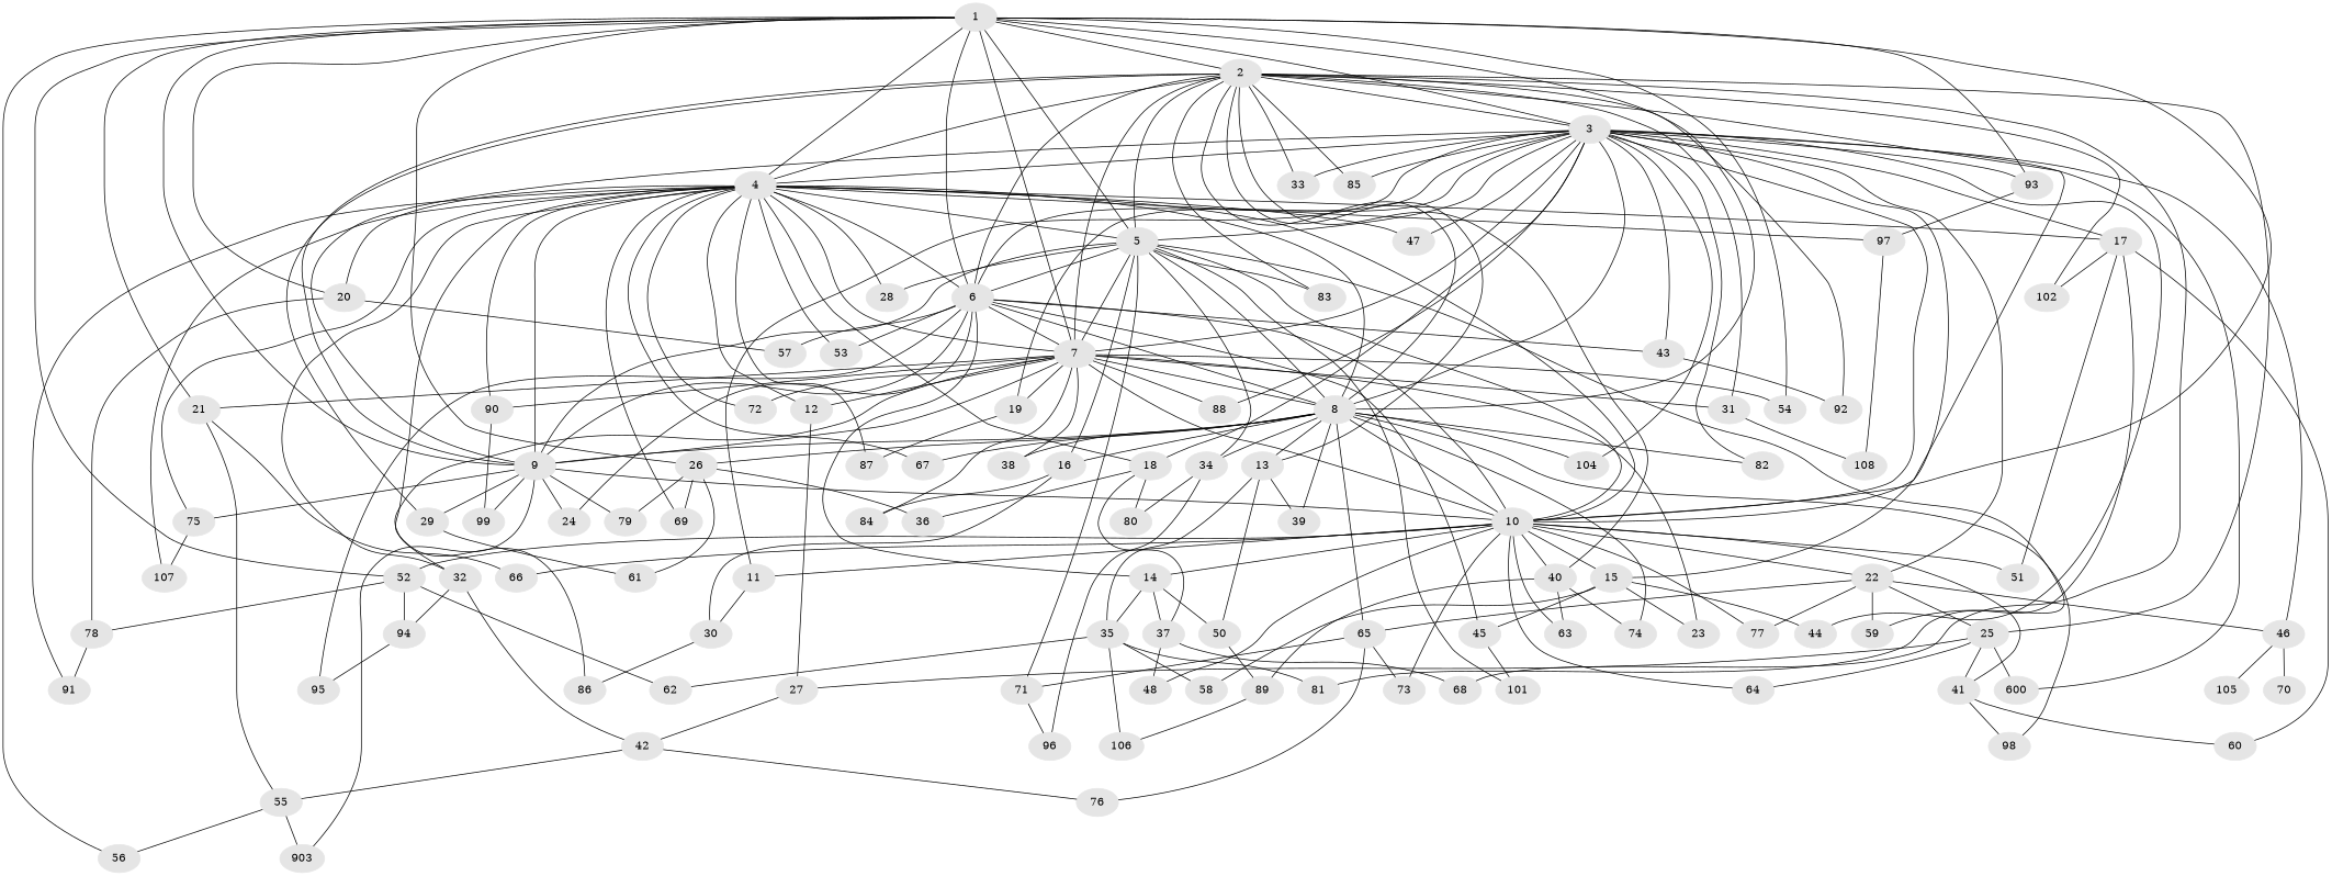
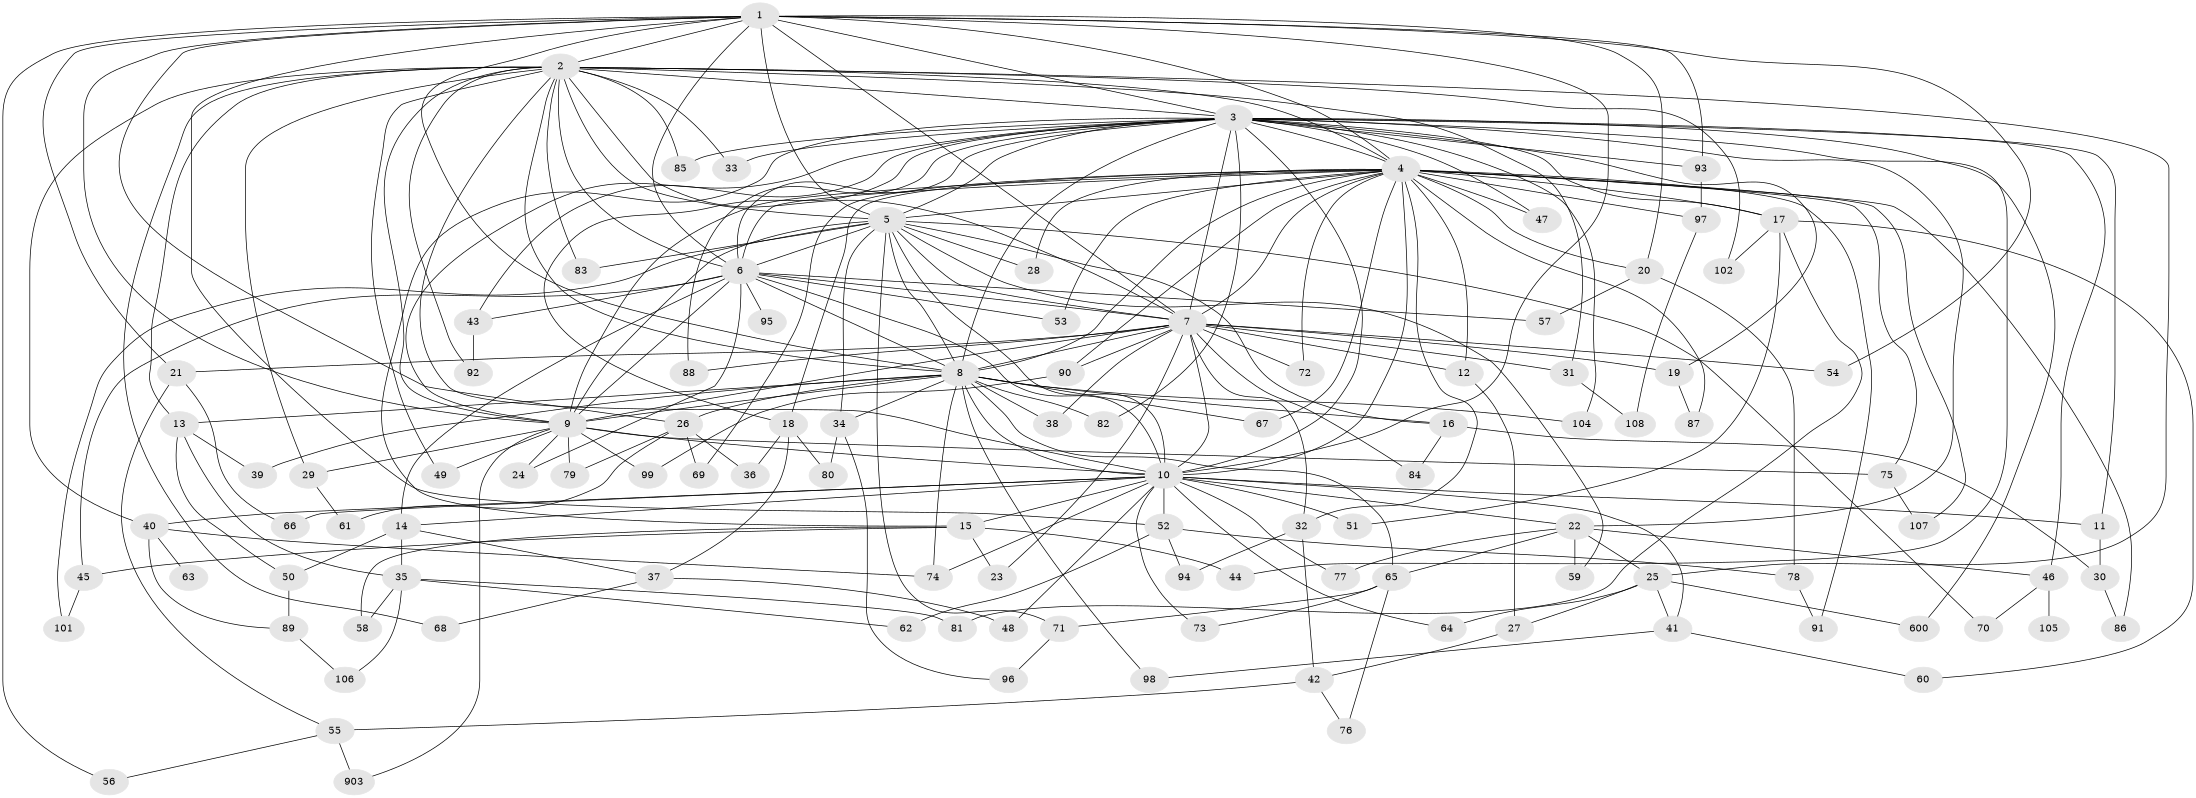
  graph {
    node [color=gray90 style=filled]
    1
    2
    3
    4
    5
    6
    7
    8
    9
    10
    20
    21
    26
    52
    54
    56
    93
    13
    25
    29
    31
    33
    40
+   49
    68
    83
    85
    92
    102
    11
    15
    17
    18
    19
    22
    43
    44
    46
    47
    82
    88
    n42 [label=600]
    104
    12
    28
    32
    53
    67
    69
    72
    75
    86
    87
    90
    91
    97
    107
    16
    34
    59
    70
    71
    101
    14
    24
    45
    57
    95
    23
    38
    84
    39
    65
    74
    98
    79
    99
    n78 [label=903]
    41
    48
    51
    63
    64
    66
    73
    77
    78
    55
    36
    61
    94
    62
    35
    50
    27
    108
    89
    30
    58
    60
    81
    37
    80
    105
    42
    96
    76
    106
    1 -- 2
    1 -- 3
    1 -- 4
    1 -- 5
    1 -- 6
    1 -- 7
    1 -- 8
    1 -- 9
    1 -- 10
    1 -- 20
    1 -- 21
    1 -- 26
    1 -- 52
    1 -- 54
    1 -- 56
    1 -- 93
    2 -- 3
    2 -- 4
    2 -- 5
    2 -- 6
    2 -- 7
    2 -- 8
    2 -- 9
    2 -- 10
    2 -- 13
    2 -- 25
    2 -- 29
    2 -- 31
    2 -- 33
    2 -- 40
+   2 -- 49
    2 -- 68
    2 -- 83
    2 -- 85
    2 -- 92
    2 -- 102
    3 -- 4
    3 -- 5
    3 -- 6
    3 -- 7
    3 -- 8
    3 -- 9
    3 -- 10
    3 -- 93
    3 -- 33
    3 -- 85
    3 -- 11
    3 -- 15
    3 -- 17
    3 -- 18
    3 -- 19
    3 -- 22
    3 -- 43
    3 -- 44
    3 -- 46
    3 -- 47
    3 -- 82
    3 -- 88
    3 -- n42
    3 -- 104
    4 -- 5
    4 -- 6
    4 -- 7
    4 -- 8
    4 -- 9
    4 -- 10
    4 -- 20
    4 -- 17
    4 -- 18
    4 -- 47
    4 -- 12
    4 -- 28
    4 -- 32
    4 -- 53
    4 -- 67
    4 -- 69
    4 -- 72
    4 -- 75
    4 -- 86
    4 -- 87
    4 -- 90
    4 -- 91
    4 -- 97
    4 -- 107
    5 -- 6
    5 -- 7
    5 -- 8
    5 -- 9
    5 -- 10
    5 -- 83
    5 -- 28
    5 -- 16
    5 -- 34
    5 -- 59
+   5 -- 70
    5 -- 71
    5 -- 101
    6 -- 7
    6 -- 8
    6 -- 9
    6 -- 10
    6 -- 43
    6 -- 53
    6 -- 14
    6 -- 24
    6 -- 45
    6 -- 57
    6 -- 95
    7 -- 8
    7 -- 9
    7 -- 10
    7 -- 21
    7 -- 54
    7 -- 31
    7 -- 19
    7 -- 88
    7 -- 12
    7 -- 32
    7 -- 72
    7 -- 90
    7 -- 23
    7 -- 38
    7 -- 84
    8 -- 9
    8 -- 10
    8 -- 26
    8 -- 13
    8 -- 82
    8 -- 104
    8 -- 67
    8 -- 16
    8 -- 34
    8 -- 38
    8 -- 39
    8 -- 65
    8 -- 74
    8 -- 98
    9 -- 10
    9 -- 29
+   9 -- 49
    9 -- 75
    9 -- 24
    9 -- 79
    9 -- 99
    9 -- n78
    10 -- 52
    10 -- 40
    10 -- 11
    10 -- 15
    10 -- 22
    10 -- 14
    10 -- 41
    10 -- 48
    10 -- 51
-   10 -- 63
+   10 -- 74
    10 -- 64
    10 -- 66
    10 -- 73
    10 -- 77
    20 -- 57
    20 -- 78
    21 -- 66
    21 -- 55
    26 -- 69
    26 -- 79
    26 -- 36
    26 -- 61
    52 -- 78
    52 -- 94
    52 -- 62
    93 -- 97
    13 -- 39
    13 -- 35
    13 -- 50
    25 -- n42
    25 -- 41
    25 -- 64
    25 -- 27
    29 -- 61
    31 -- 108
    40 -- 74
    40 -- 63
    40 -- 89
    11 -- 30
    15 -- 44
    15 -- 45
    15 -- 23
    15 -- 58
    17 -- 102
    17 -- 51
    17 -- 60
    17 -- 81
    18 -- 36
    18 -- 37
    18 -- 80
    19 -- 87
    22 -- 25
    22 -- 46
    22 -- 59
    22 -- 65
    22 -- 77
    43 -- 92
    46 -- 70
    46 -- 105
    12 -- 27
    32 -- 94
    32 -- 42
    75 -- 107
    90 -- 99
    97 -- 108
    16 -- 84
    16 -- 30
    34 -- 80
    34 -- 96
    71 -- 96
    14 -- 35
    14 -- 50
    14 -- 37
    45 -- 101
    65 -- 71
    65 -- 73
    65 -- 76
    41 -- 98
    41 -- 60
    78 -- 91
    55 -- 56
    55 -- n78
-   94 -- 95
    35 -- 62
    35 -- 58
    35 -- 81
    35 -- 106
    50 -- 89
    27 -- 42
    89 -- 106
    30 -- 86
    37 -- 68
    37 -- 48
    42 -- 55
    42 -- 76
  }
